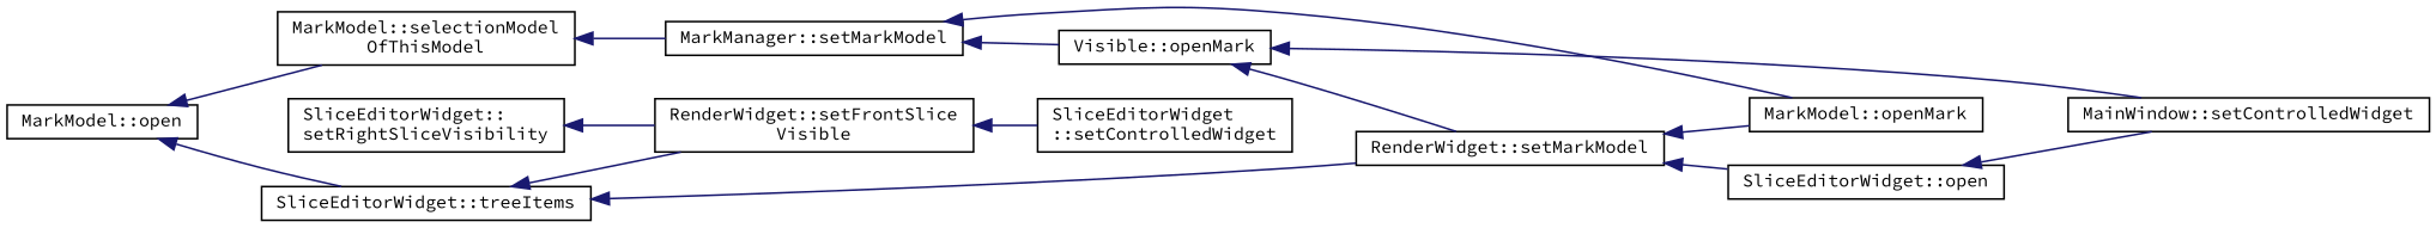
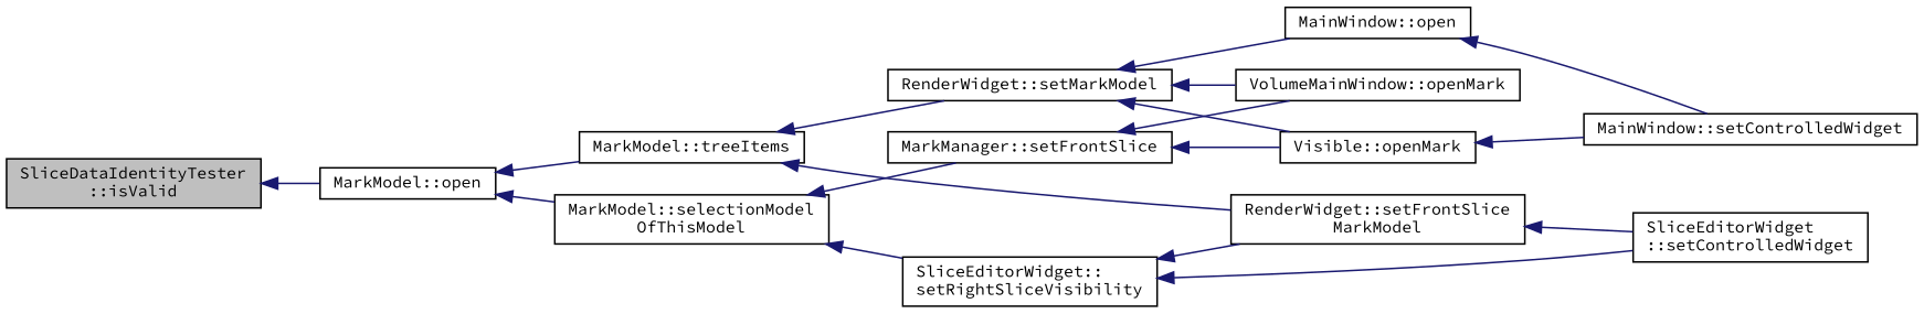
  digraph {
    fontname="Source Code Pro"
    rankdir=LR
    node [color=black fillcolor=white fontname="Source Code Pro" fontsize=10 shape=record style=filled]
    edge [color=midnightblue dir=back fontname="Source Code Pro" fontsize=10 labelfontname=Helvetica labelfontsize=10 style=solid]
+   n1 [fillcolor=grey75 fontcolor=black height=0.2 label="SliceDataIdentityTester\l::isValid" width=0.4]
    n2 [height=0.2 label="MarkModel::open" width=0.4]
-   n3 [height=0.2 label="SliceEditorWidget::treeItems" width=0.4]
+   n3 [height=0.2 label="MarkModel::treeItems" width=0.4]
    n4 [height=0.2 label="MarkModel::selectionModel\lOfThisModel" width=0.4]
-   n5 [height=0.2 label="RenderWidget::setFrontSlice\lVisible" width=0.4]
+   n5 [height=0.2 label="RenderWidget::setFrontSlice\lMarkModel" width=0.4]
    n6 [height=0.2 label="RenderWidget::setMarkModel" width=0.4]
-   n7 [height=0.2 label="MarkManager::setMarkModel" width=0.4]
+   n7 [height=0.2 label="MarkManager::setFrontSlice" width=0.4]
    n8 [height=0.2 label="SliceEditorWidget::\lsetRightSliceVisibility" width=0.4]
    n9 [height=0.2 label="SliceEditorWidget\l::setControlledWidget" width=0.4]
    n10 [height=0.2 label="Visible::openMark" width=0.4]
-   n11 [height=0.2 label="MarkModel::openMark" width=0.4]
-   n12 [height=0.2 label="SliceEditorWidget::open" width=0.4]
+   n11 [height=0.2 label="VolumeMainWindow::openMark" width=0.4]
+   n12 [height=0.2 label="MainWindow::open" width=0.4]
    n13 [height=0.2 label="MainWindow::setControlledWidget" width=0.4]
+   n1 -> n2
    n2 -> n3
    n2 -> n4
    n3 -> n5
    n3 -> n6
    n4 -> n7
+   n4 -> n8
    n5 -> n9
-   n10 -> n6
+   n6 -> n10
    n6 -> n11
    n6 -> n12
    n7 -> n10
    n7 -> n11
    n8 -> n5
+   n8 -> n9
    n10 -> n13
    n12 -> n13
  }
